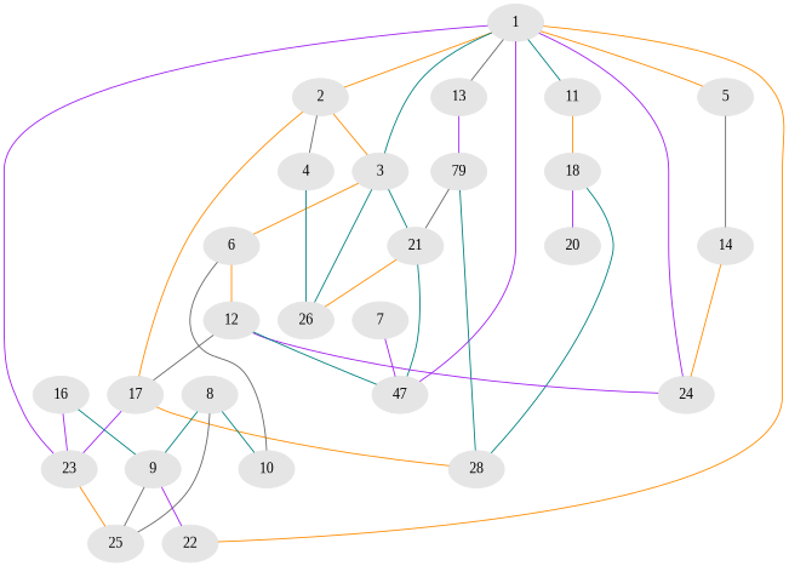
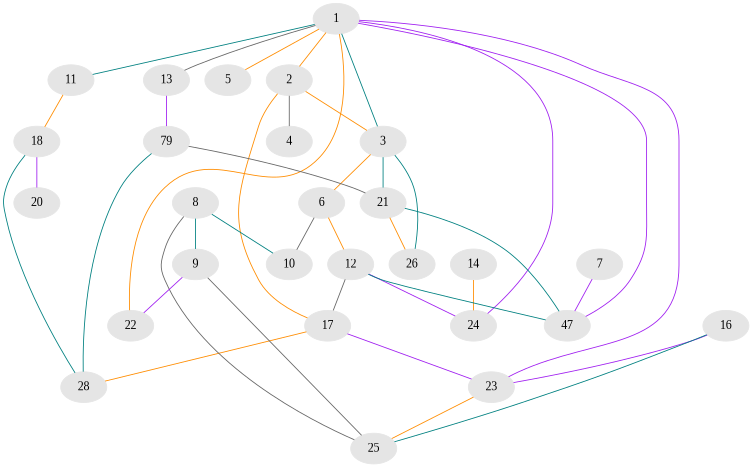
  graph {
    fontname="Liberation Serif"
    node [color=gray90 fontname="Liberation Serif" style=filled]
    edge [color=darkorange fontname="Liberation Serif" weight=1.0]
    1
    2
    3
    5
    11
    13
    22
    23
    24
    n10 [label=47]
    4
    17
    6
    21
    26
    14
    18
    n18 [label=79]
    25
    28
    10
    12
    16
    7
    8
    9
    20
    1 -- 2
    1 -- 3 [color=teal]
    1 -- 5
    1 -- 11 [color=teal]
    1 -- 13 [color=gray40]
    1 -- 22
    1 -- 23 [color=purple]
    1 -- 24 [color=purple]
    1 -- n10 [color=purple]
    2 -- 3
    2 -- 4 [color=gray40]
    2 -- 17
    3 -- 6
    3 -- 21 [color=teal]
    3 -- 26 [color=teal]
-   5 -- 14 [color=gray40]
    11 -- 18
    13 -- n18 [color=purple]
    23 -- 25
-   4 -- 26 [color=teal]
    17 -- 23 [color=purple]
    17 -- 28
    6 -- 10 [color=gray40]
    6 -- 12
    21 -- n10 [color=teal]
    21 -- 26
    14 -- 24
    18 -- 28 [color=teal]
    18 -- 20 [color=purple]
    n18 -- 21 [color=gray40]
    n18 -- 28 [color=teal]
    12 -- 24 [color=purple]
    12 -- n10 [color=teal]
    12 -- 17 [color=gray40]
    16 -- 23 [color=purple]
-   16 -- 9 [color=teal]
+   16 -- 25 [color=teal]
    7 -- n10 [color=purple]
    8 -- 25 [color=gray40]
    8 -- 10 [color=teal]
    8 -- 9 [color=teal]
    9 -- 22 [color=purple weight=2.0]
    9 -- 25 [color=gray40]
  }
